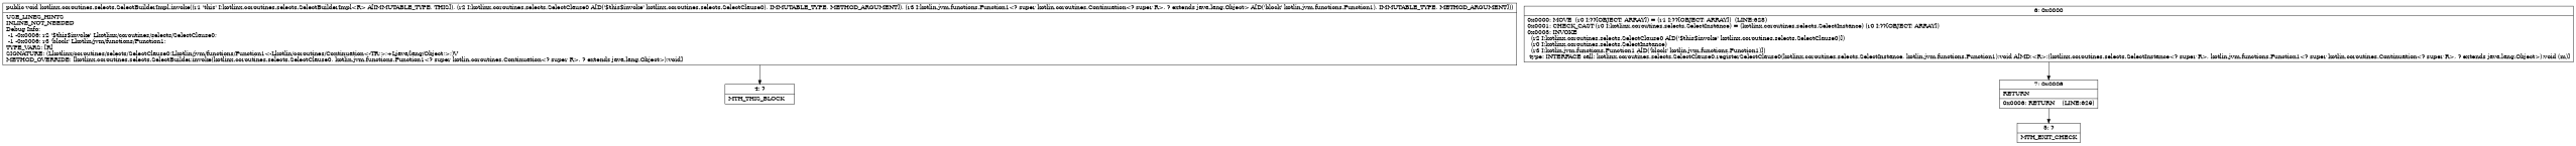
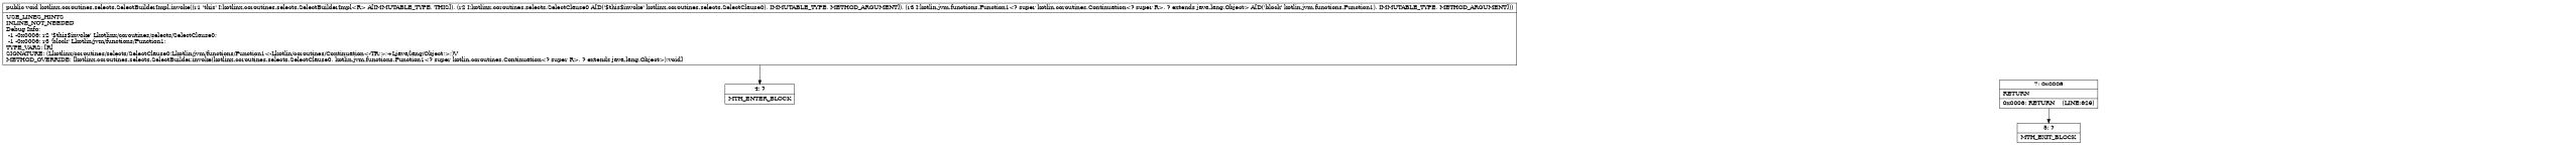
  digraph {
    node [shape=record]
-   n1 [label="{4\:\ ?|MTH_THIS_BLOCK\l}"]
-   n2 [label="{6\:\ 0x0000|0x0000: MOVE  (r0 I:??[OBJECT, ARRAY]) = (r1 I:??[OBJECT, ARRAY])  (LINE:628)\l0x0001: CHECK_CAST (r0 I:kotlinx.coroutines.selects.SelectInstance) = (kotlinx.coroutines.selects.SelectInstance) (r0 I:??[OBJECT, ARRAY]) \l0x0003: INVOKE  \l  (r2 I:kotlinx.coroutines.selects.SelectClause0 A[D('$this$invoke' kotlinx.coroutines.selects.SelectClause0)])\l  (r0 I:kotlinx.coroutines.selects.SelectInstance)\l  (r3 I:kotlin.jvm.functions.Function1 A[D('block' kotlin.jvm.functions.Function1)])\l type: INTERFACE call: kotlinx.coroutines.selects.SelectClause0.registerSelectClause0(kotlinx.coroutines.selects.SelectInstance, kotlin.jvm.functions.Function1):void A[MD:\<R\>:(kotlinx.coroutines.selects.SelectInstance\<? super R\>, kotlin.jvm.functions.Function1\<? super kotlin.coroutines.Continuation\<? super R\>, ? extends java.lang.Object\>):void (m)]\l}"]
+   n1 [label="{4\:\ ?|MTH_ENTER_BLOCK\l}"]
    n3 [label="{7\:\ 0x0006|RETURN\l|0x0006: RETURN    (LINE:629)\l}"]
-   n4 [label="{5\:\ ?|MTH_EXIT_CHECK\l}"]
+   n4 [label="{5\:\ ?|MTH_EXIT_BLOCK\l}"]
    n5 [label="{public void kotlinx.coroutines.selects.SelectBuilderImpl.invoke((r1 'this' I:kotlinx.coroutines.selects.SelectBuilderImpl\<R\> A[IMMUTABLE_TYPE, THIS]), (r2 I:kotlinx.coroutines.selects.SelectClause0 A[D('$this$invoke' kotlinx.coroutines.selects.SelectClause0), IMMUTABLE_TYPE, METHOD_ARGUMENT]), (r3 I:kotlin.jvm.functions.Function1\<? super kotlin.coroutines.Continuation\<? super R\>, ? extends java.lang.Object\> A[D('block' kotlin.jvm.functions.Function1), IMMUTABLE_TYPE, METHOD_ARGUMENT]))  | USE_LINES_HINTS\lINLINE_NOT_NEEDED\lDebug Info:\l  \-1 \-0x0006: r2 '$this$invoke' Lkotlinx\/coroutines\/selects\/SelectClause0;\l  \-1 \-0x0006: r3 'block' Lkotlin\/jvm\/functions\/Function1;\lTYPE_VARS: [R]\lSIGNATURE: (Lkotlinx\/coroutines\/selects\/SelectClause0;Lkotlin\/jvm\/functions\/Function1\<\-Lkotlin\/coroutines\/Continuation\<\-TR;\>;+Ljava\/lang\/Object;\>;)V\lMETHOD_OVERRIDE: [kotlinx.coroutines.selects.SelectBuilder.invoke(kotlinx.coroutines.selects.SelectClause0, kotlin.jvm.functions.Function1\<? super kotlin.coroutines.Continuation\<? super R\>, ? extends java.lang.Object\>):void]\l}"]
-   n2 -> n3
    n3 -> n4
    n5 -> n1
  }
